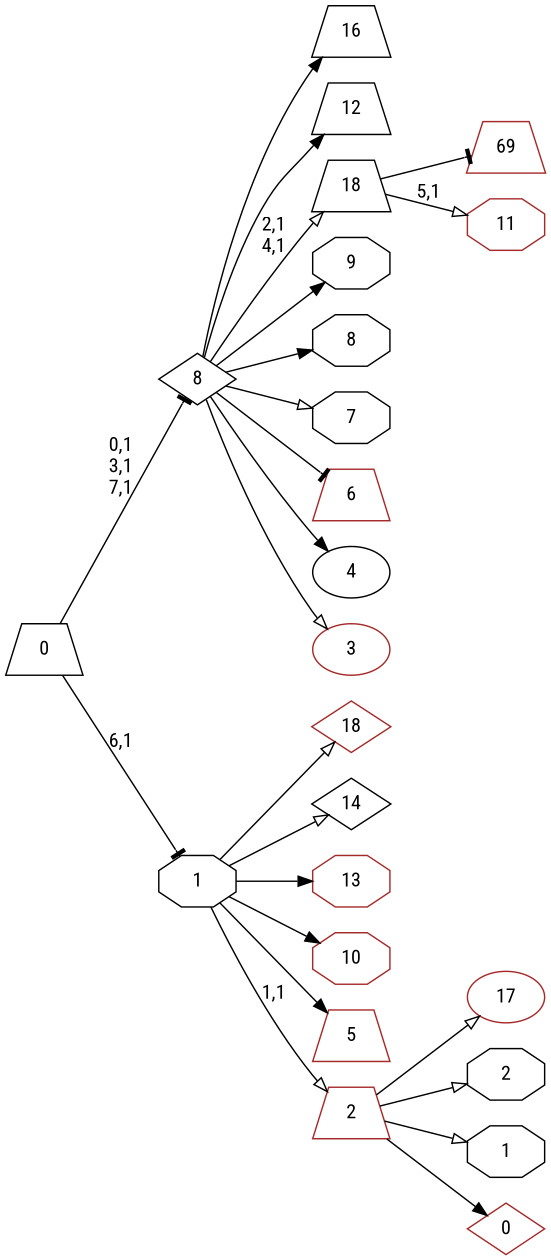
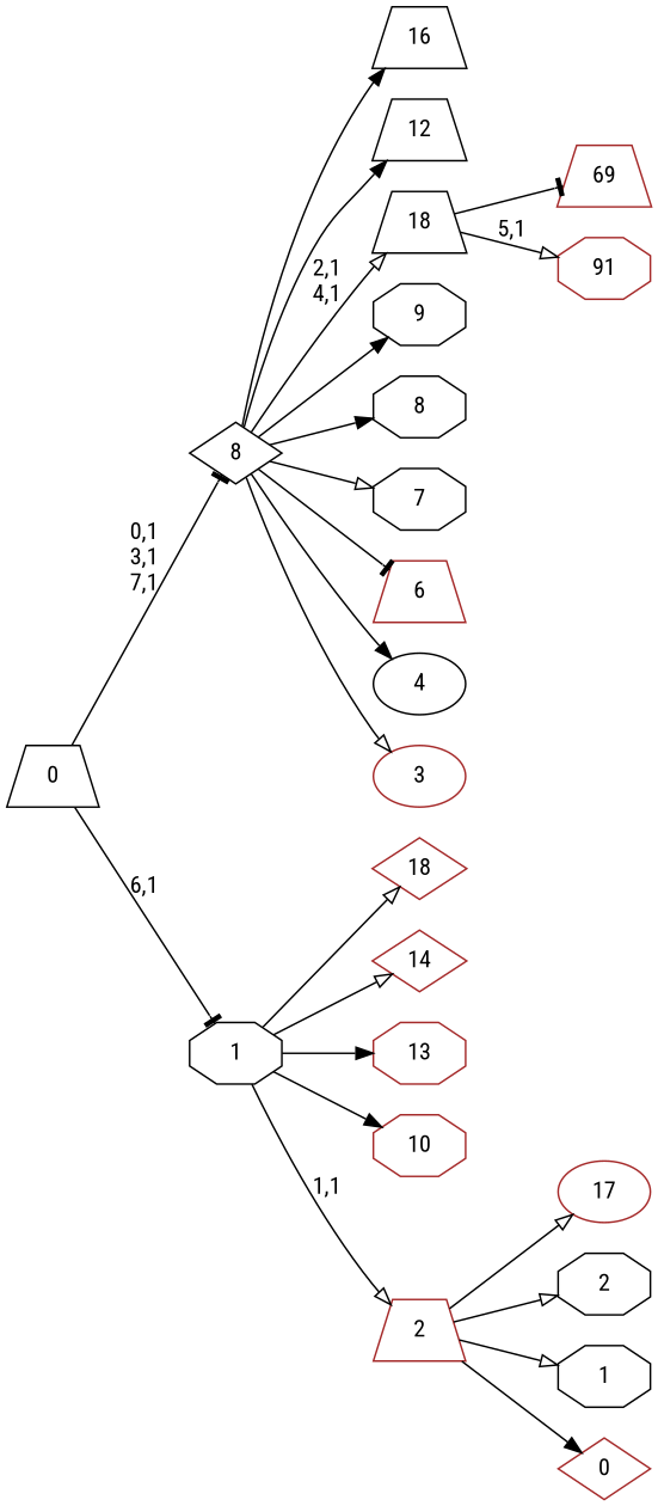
  digraph {
    fontname="Roboto Condensed"
    rankdir=LR
    node [color=black fontname="Roboto Condensed" shape=octagon]
    edge [arrowhead=onormal fontname="Roboto Condensed"]
    n1 [color=brown label=69 shape=trapezium]
    n2 [color=brown label=18 shape=diamond]
    n3 [color=brown label=17 shape=ellipse]
    n4 [label=16 shape=trapezium]
-   n5 [label=14 shape=diamond]
+   n5 [color=brown label=14 shape=diamond]
    n6 [color=brown label=13]
    n7 [label=12 shape=trapezium]
-   n8 [color=brown label=11]
+   n8 [color=brown label=91]
    18 [shape=trapezium]
    n10 [color=brown label=10]
    n11 [label=9]
    n12 [label=8]
    n13 [label=7]
    n14 [color=brown label=6 shape=trapezium]
-   n15 [color=brown label=5 shape=trapezium]
    n16 [label=4 shape=ellipse]
    n17 [color=brown label=3 shape=ellipse]
    8 [shape=diamond]
    n19 [label=2]
    n20 [label=1]
    n21 [color=brown label=0 shape=diamond]
    2 [color=brown shape=trapezium]
    1
    0 [shape=trapezium]
    18 -> n1 [arrowhead=tee]
    18 -> n8 [label="5,1"]
    8 -> n4 [arrowhead=normal]
    8 -> n7 [arrowhead=normal]
    8 -> 18 [label="2,1\n4,1"]
    8 -> n11 [arrowhead=normal]
    8 -> n12 [arrowhead=normal]
    8 -> n13
    8 -> n14 [arrowhead=tee]
    8 -> n16 [arrowhead=normal]
    8 -> n17
    2 -> n3
    2 -> n19
    2 -> n20
    2 -> n21 [arrowhead=normal]
    1 -> n2
    1 -> n5
    1 -> n6 [arrowhead=normal]
    1 -> n10 [arrowhead=normal]
-   1 -> n15 [arrowhead=normal]
    1 -> 2 [label="1,1"]
    0 -> 8 [arrowhead=tee label="0,1\n3,1\n7,1"]
    0 -> 1 [arrowhead=tee label="6,1"]
  }
